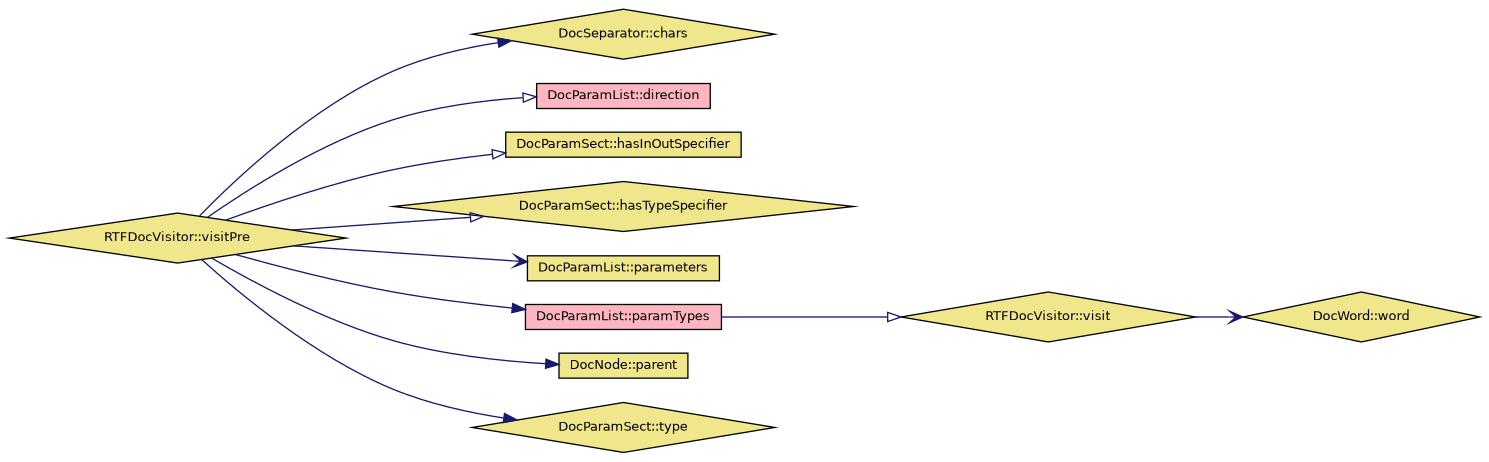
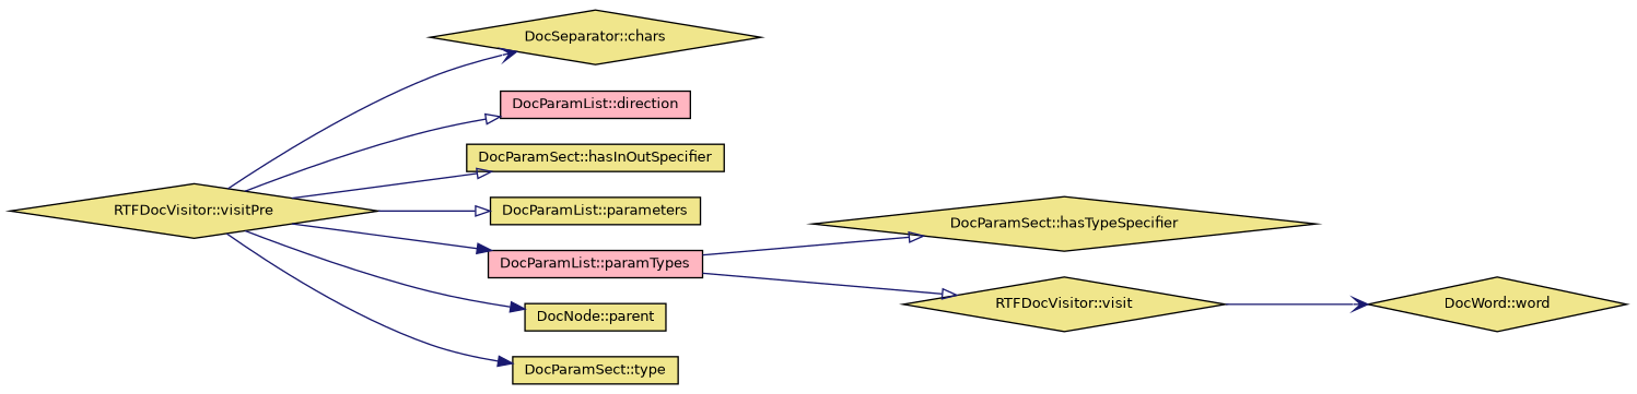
  digraph {
    fontname="DejaVu Sans"
    rankdir=LR
    node [color=black fillcolor=khaki fontname="DejaVu Sans" fontsize=10 shape=box style=filled]
    edge [arrowhead=onormal color=midnightblue fontname="DejaVu Sans" fontsize=10 labelfontname=Helvetica labelfontsize=10 style=solid]
    n1 [fontcolor=black height=0.2 label="RTFDocVisitor::visitPre" shape=diamond width=0.4]
    n2 [height=0.2 label="DocSeparator::chars" shape=diamond width=0.4]
    n3 [fillcolor=lightpink height=0.2 label="DocParamList::direction" width=0.4]
    n4 [height=0.2 label="DocParamSect::hasInOutSpecifier" width=0.4]
    n5 [height=0.2 label="DocParamSect::hasTypeSpecifier" shape=diamond width=0.4]
    n6 [height=0.2 label="DocParamList::parameters" width=0.4]
    n7 [fillcolor=lightpink height=0.2 label="DocParamList::paramTypes" width=0.4]
    n8 [height=0.2 label="DocNode::parent" width=0.4]
-   n9 [height=0.2 label="DocParamSect::type" shape=diamond width=0.4]
+   n9 [height=0.2 label="DocParamSect::type" width=0.4]
    n10 [height=0.2 label="RTFDocVisitor::visit" shape=diamond width=0.4]
    n11 [height=0.2 label="DocWord::word" shape=diamond width=0.4]
-   n1 -> n2 [arrowhead=normal]
+   n1 -> n2 [arrowhead=vee]
    n1 -> n3
    n1 -> n4
-   n1 -> n5
-   n1 -> n6 [arrowhead=vee]
+   n7 -> n5
+   n1 -> n6
    n1 -> n7 [arrowhead=normal]
    n1 -> n8 [arrowhead=normal]
    n1 -> n9 [arrowhead=normal]
    n7 -> n10
    n10 -> n11 [arrowhead=vee]
  }
